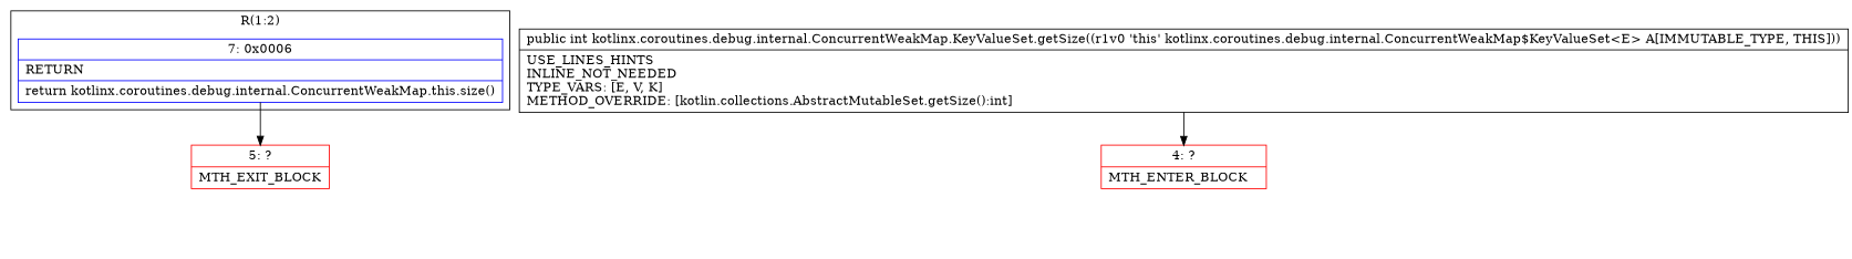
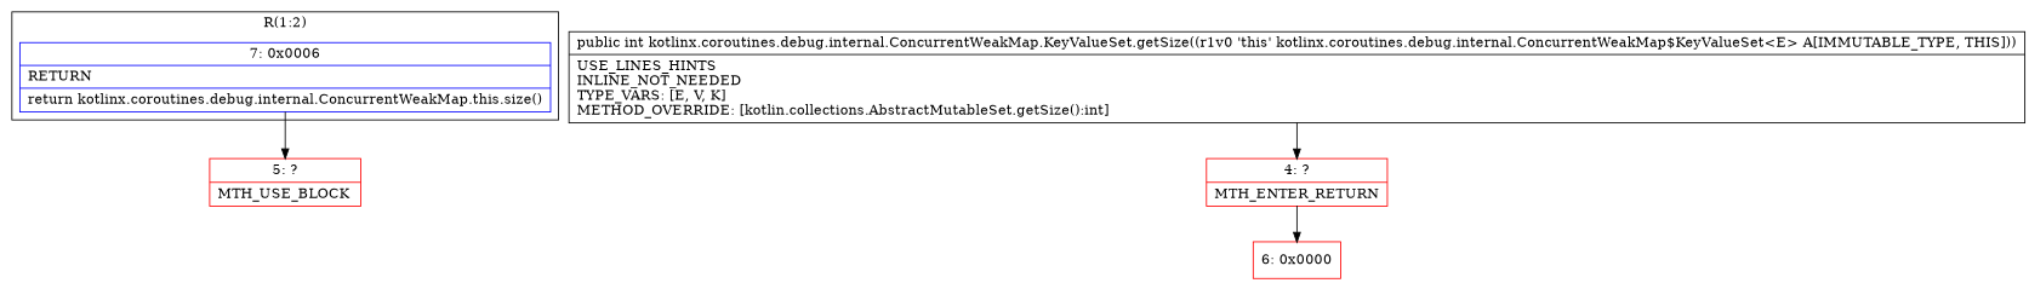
  digraph {
    node [color=red shape=record]
    n1 [color=blue label="{7\:\ 0x0006|RETURN\l|return kotlinx.coroutines.debug.internal.ConcurrentWeakMap.this.size()\l}"]
-   n2 [label="{5\:\ ?|MTH_EXIT_BLOCK\l}"]
-   n3 [label="{4\:\ ?|MTH_ENTER_BLOCK\l}"]
+   n2 [label="{5\:\ ?|MTH_USE_BLOCK\l}"]
+   n3 [label="{4\:\ ?|MTH_ENTER_RETURN\l}"]
+   n4 [label="{6\:\ 0x0000}"]
    n5 [label="{public int kotlinx.coroutines.debug.internal.ConcurrentWeakMap.KeyValueSet.getSize((r1v0 'this' kotlinx.coroutines.debug.internal.ConcurrentWeakMap$KeyValueSet\<E\> A[IMMUTABLE_TYPE, THIS]))  | USE_LINES_HINTS\lINLINE_NOT_NEEDED\lTYPE_VARS: [E, V, K]\lMETHOD_OVERRIDE: [kotlin.collections.AbstractMutableSet.getSize():int]\l}" color=""]
    subgraph cluster_1 {
      label="R(1:2)"
      n1
    }
    n1 -> n2
+   n3 -> n4
    n5 -> n3
  }
